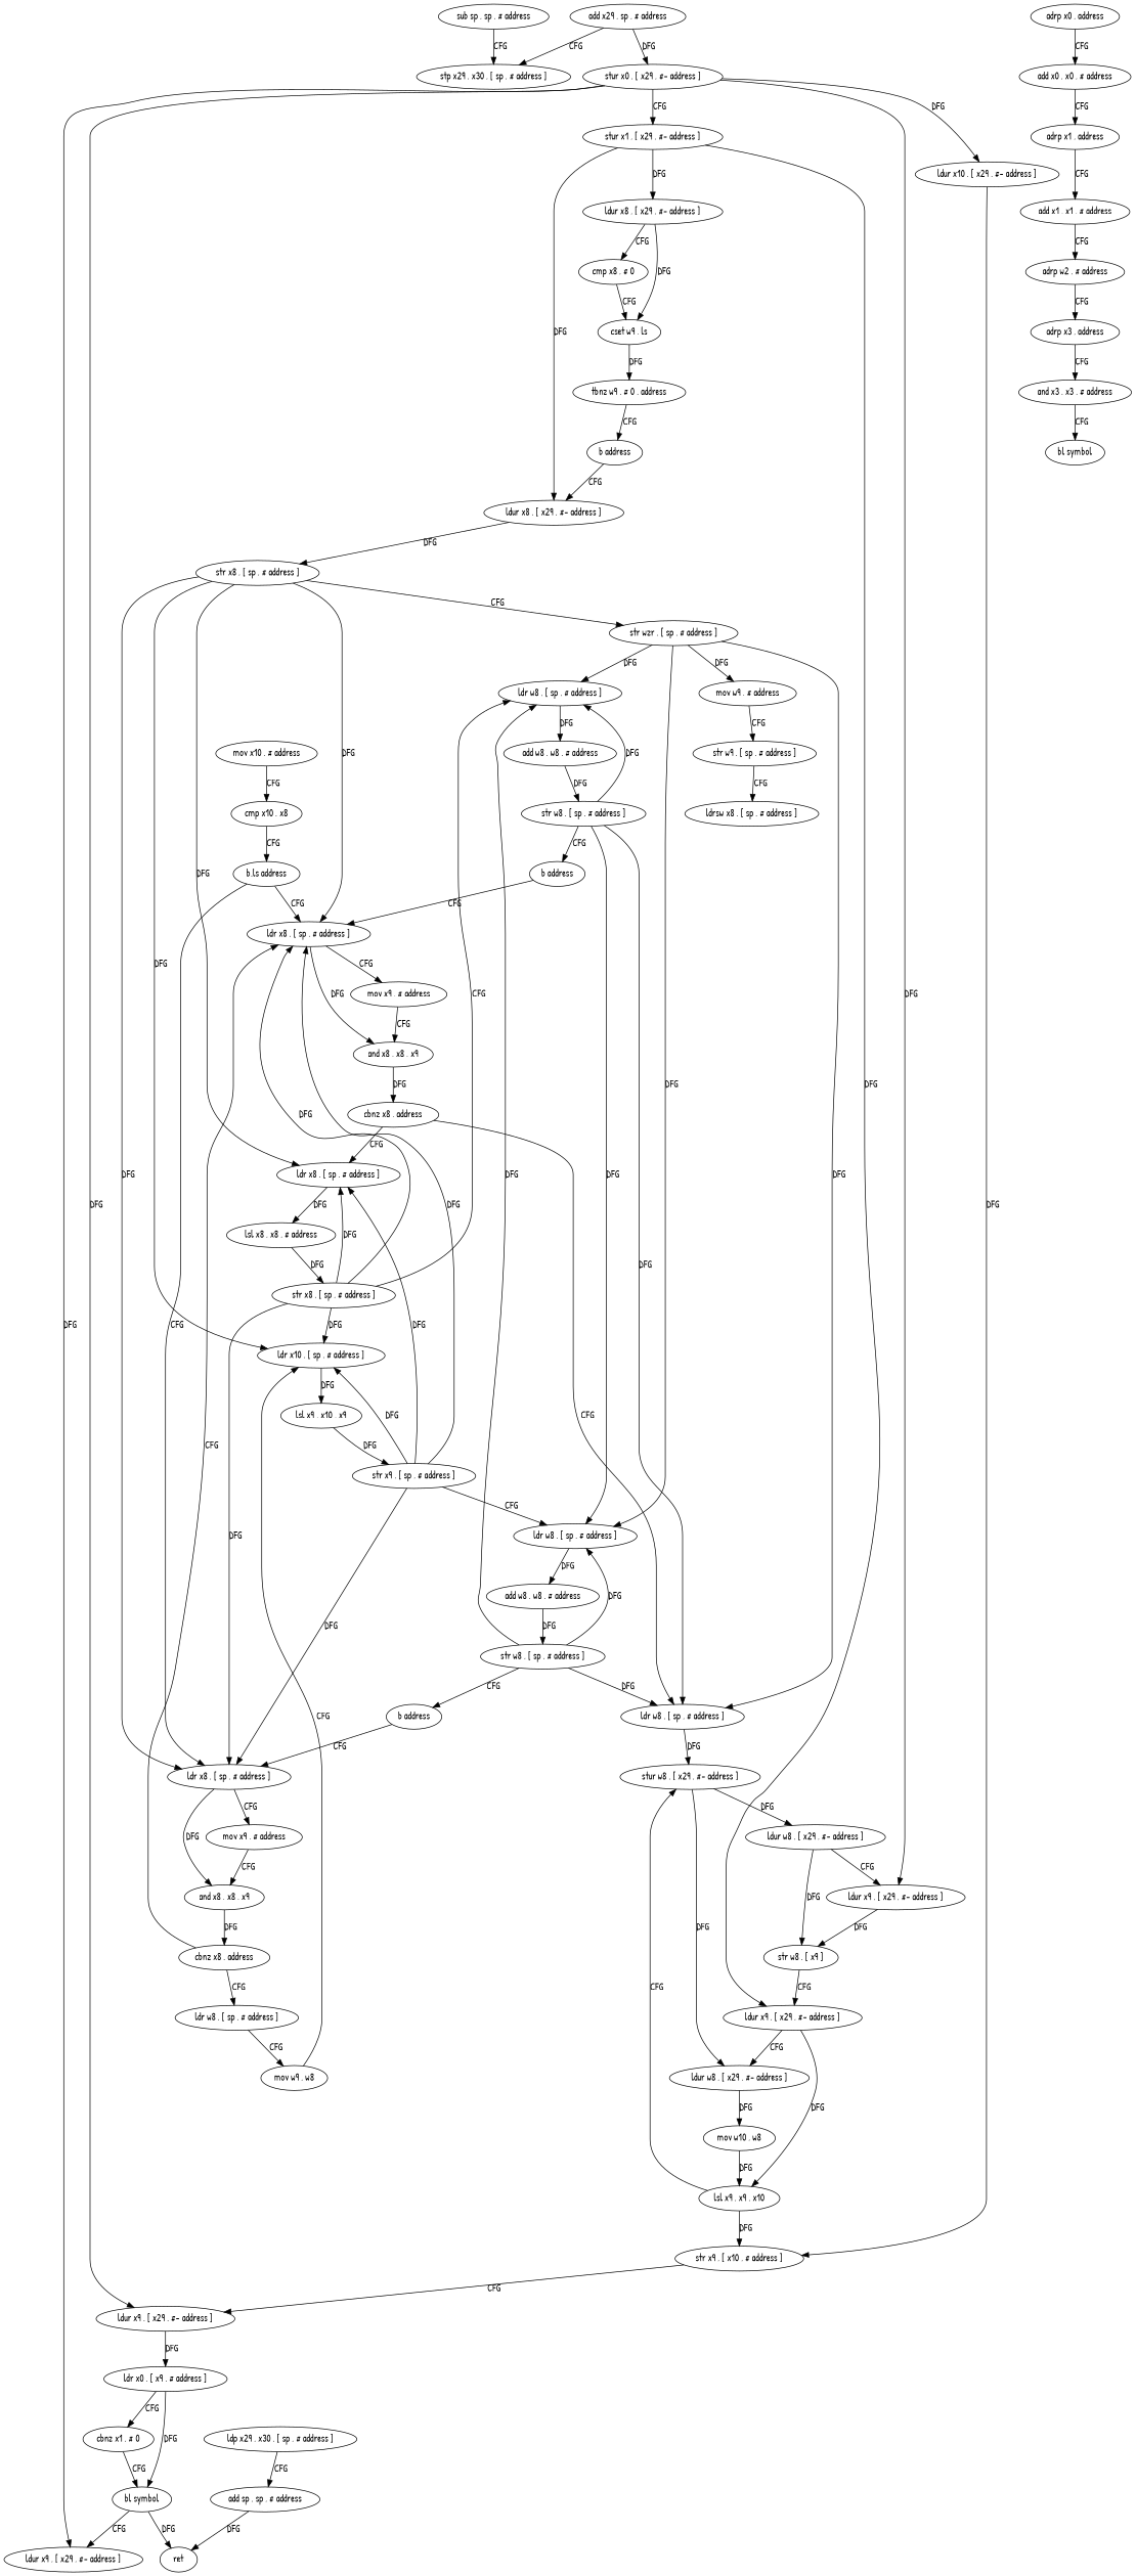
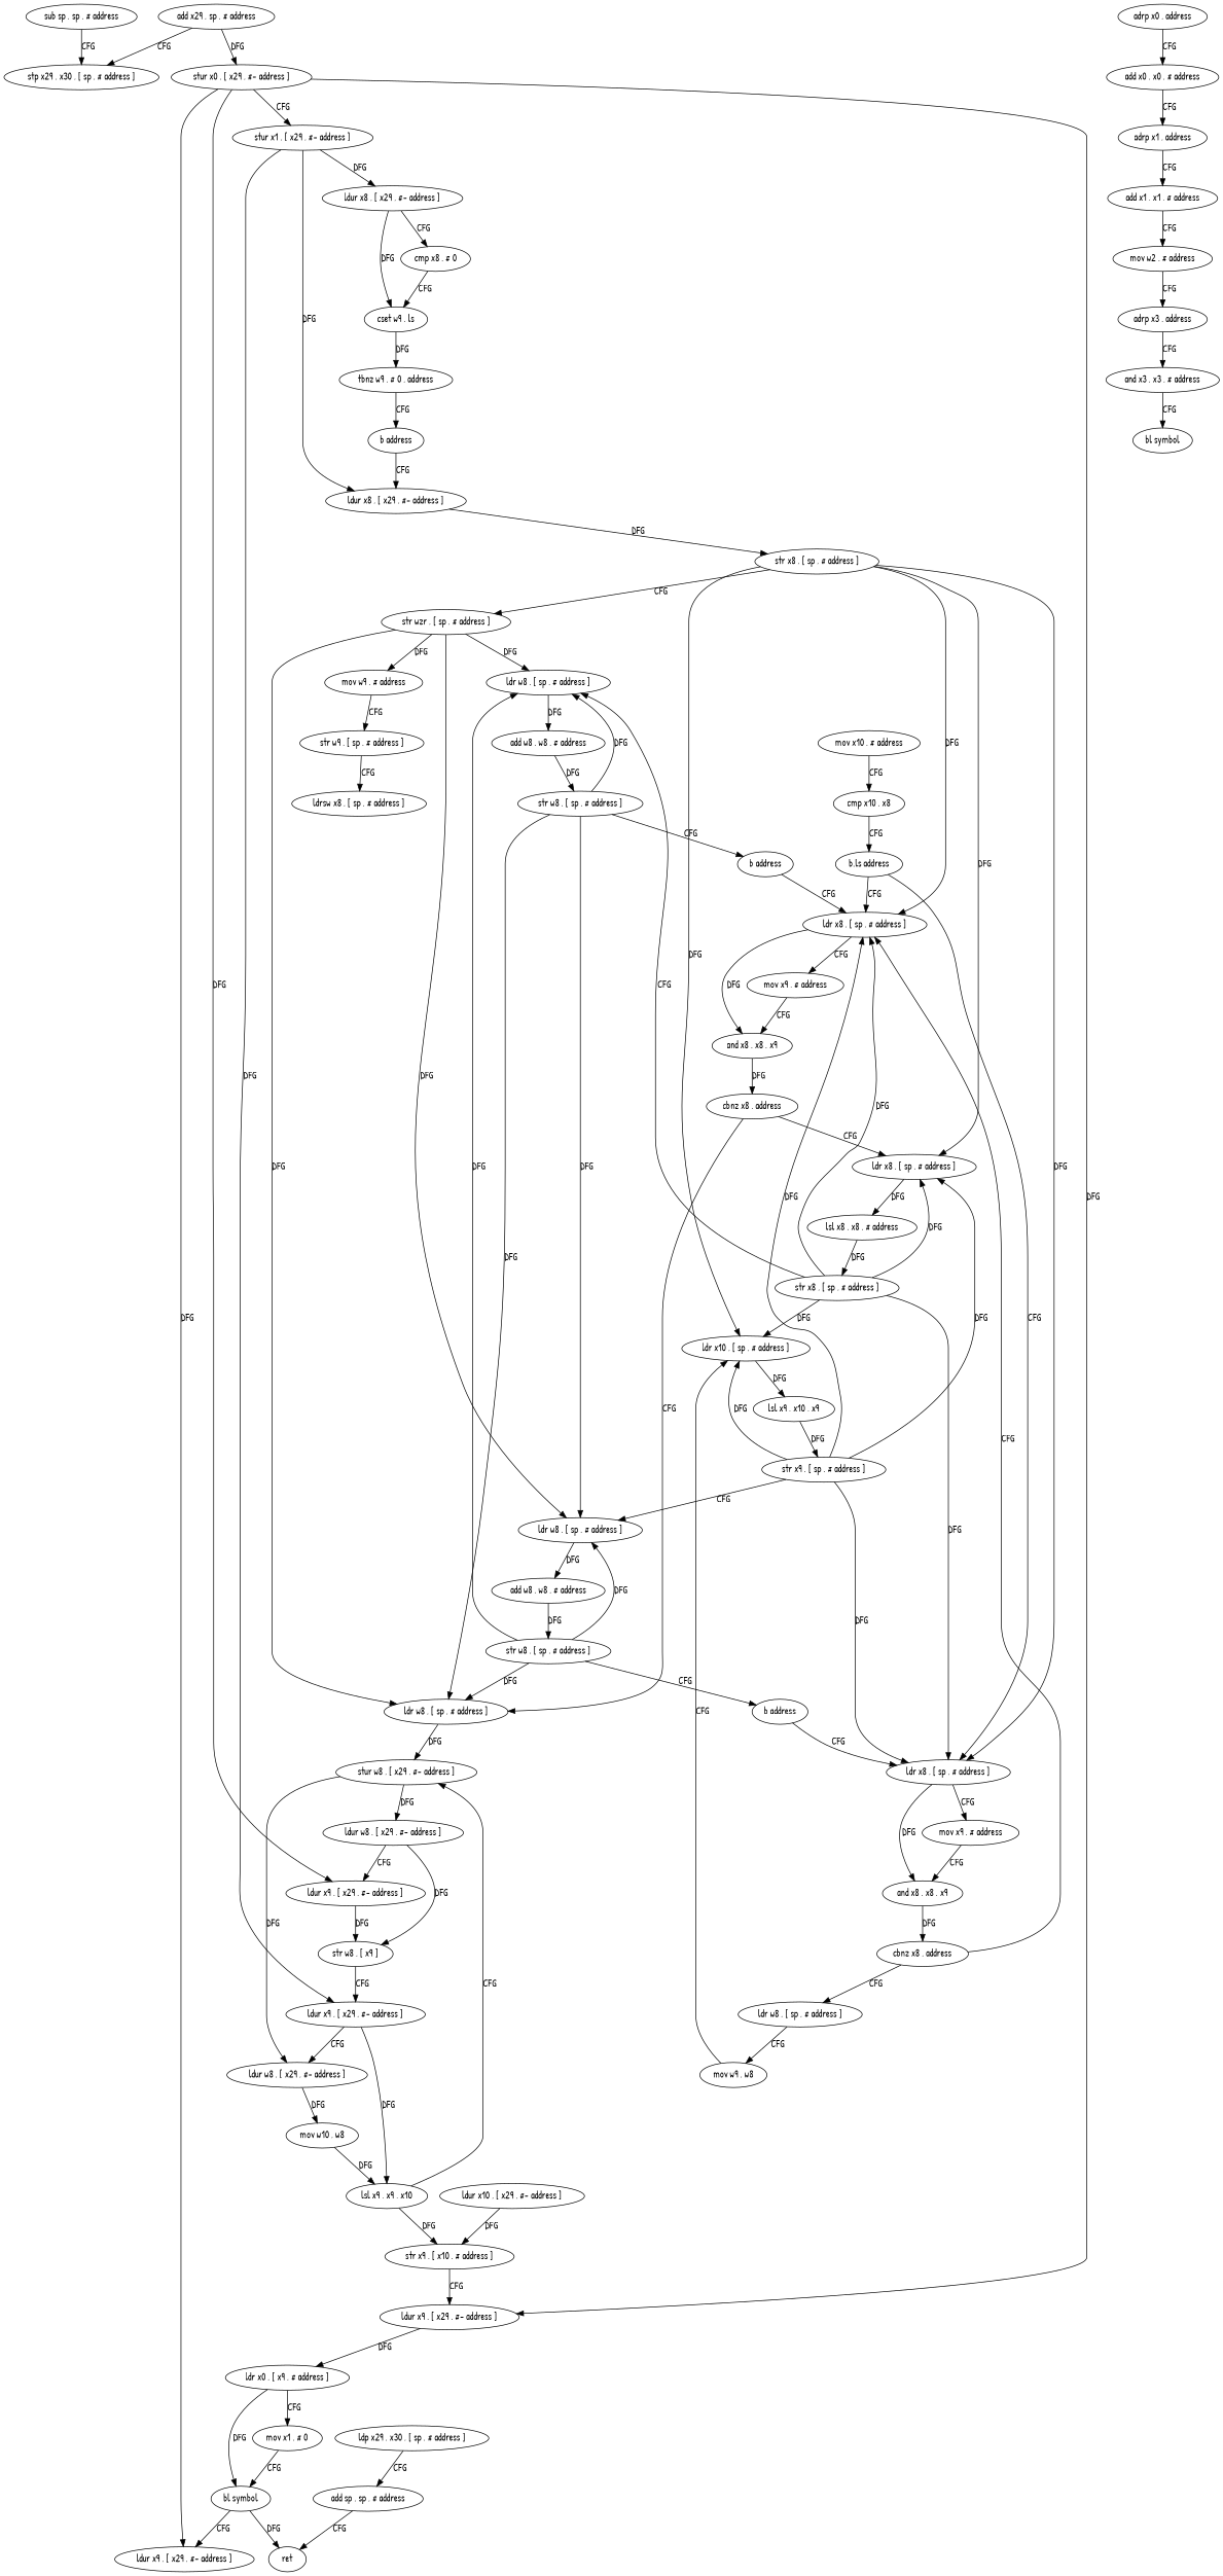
  digraph {
    fontname="Patrick Hand"
    node [fontname="Patrick Hand"]
    edge [fontname="Patrick Hand"]
    n1 [label="sub sp , sp , # address"]
    n2 [label="stp x29 , x30 , [ sp , # address ]"]
    n3 [label="add x29 , sp , # address"]
    n4 [label="stur x0 , [ x29 , #- address ]"]
    n5 [label="stur x1 , [ x29 , #- address ]"]
    n6 [label="ldur x9 , [ x29 , #- address ]"]
    n7 [label="ldur x10 , [ x29 , #- address ]"]
    n8 [label="ldur x9 , [ x29 , #- address ]"]
    n9 [label="ldur x9 , [ x29 , #- address ]"]
    n10 [label="ldur x8 , [ x29 , #- address ]"]
    n11 [label="ldur x8 , [ x29 , #- address ]"]
    n12 [label="ldur x9 , [ x29 , #- address ]"]
    n13 [label="str w8 , [ x9 ]"]
    n14 [label="str x9 , [ x10 , # address ]"]
    n15 [label="ldr x0 , [ x9 , # address ]"]
    n16 [label="cmp x8 , # 0"]
    n17 [label="cset w9 , ls"]
    n18 [label="str x8 , [ sp , # address ]"]
    n19 [label="ldur w8 , [ x29 , #- address ]"]
    n20 [label="lsl x9 , x9 , x10"]
    n21 [label="tbnz w9 , # 0 , address"]
    n22 [label="b address"]
    n23 [label="adrp x0 , address"]
    n24 [label="add x0 , x0 , # address"]
    n25 [label="adrp x1 , address"]
    n26 [label="add x1 , x1 , # address"]
-   n27 [label="adrp w2 , # address"]
+   n27 [label="mov w2 , # address"]
    n28 [label="adrp x3 , address"]
    n29 [label="and x3 , x3 , # address"]
    n30 [label="bl symbol"]
    n31 [label="str wzr , [ sp , # address ]"]
    n32 [label="ldr x8 , [ sp , # address ]"]
    n33 [label="ldr x8 , [ sp , # address ]"]
    n34 [label="ldr x8 , [ sp , # address ]"]
    n35 [label="ldr x10 , [ sp , # address ]"]
    n36 [label="mov w9 , # address"]
    n37 [label="ldr w8 , [ sp , # address ]"]
    n38 [label="ldr w8 , [ sp , # address ]"]
    n39 [label="ldr w8 , [ sp , # address ]"]
    n40 [label="mov x9 , # address"]
    n41 [label="and x8 , x8 , x9"]
    n42 [label="mov x9 , # address"]
    n43 [label="and x8 , x8 , x9"]
    n44 [label="lsl x8 , x8 , # address"]
    n45 [label="lsl x9 , x10 , x9"]
    n46 [label="str w9 , [ sp , # address ]"]
    n47 [label="stur w8 , [ x29 , #- address ]"]
    n48 [label="add w8 , w8 , # address"]
    n49 [label="add w8 , w8 , # address"]
    n50 [label="ldrsw x8 , [ sp , # address ]"]
    n51 [label="mov x10 , # address"]
    n52 [label="cmp x10 , x8"]
    n53 [label="b.ls address"]
    n54 [label="cbnz x8 , address"]
    n55 [label="cbnz x8 , address"]
    n56 [label="ldur w8 , [ x29 , #- address ]"]
    n57 [label="str x8 , [ sp , # address ]"]
    n58 [label="ldr w8 , [ sp , # address ]"]
    n59 [label="mov w9 , w8"]
    n60 [label="mov w10 , w8"]
-   n61 [label="cbnz x1 , # 0"]
+   n61 [label="mov x1 , # 0"]
    n62 [label="bl symbol"]
    n63 [label=ret]
    n64 [label="ldp x29 , x30 , [ sp , # address ]"]
    n65 [label="add sp , sp , # address"]
    n66 [label="str w8 , [ sp , # address ]"]
    n67 [label="b address"]
    n68 [label="str x9 , [ sp , # address ]"]
    n69 [label="str w8 , [ sp , # address ]"]
    n70 [label="b address"]
    n1 -> n2 [label=CFG]
    n3 -> n2 [label=CFG]
    n3 -> n4 [label=DFG]
    n4 -> n5 [label=CFG]
    n4 -> n6 [label=DFG]
-   n4 -> n7 [label=DFG]
    n4 -> n8 [label=DFG]
    n4 -> n9 [label=DFG]
    n5 -> n10 [label=DFG]
    n5 -> n11 [label=DFG]
    n5 -> n12 [label=DFG]
    n6 -> n13 [label=DFG]
    n7 -> n14 [label=DFG]
    n8 -> n15 [label=DFG]
    n10 -> n16 [label=CFG]
    n10 -> n17 [label=DFG]
    n11 -> n18 [label=DFG]
    n12 -> n19 [label=CFG]
    n12 -> n20 [label=DFG]
    n13 -> n12 [label=CFG]
    n14 -> n8 [label=CFG]
    n15 -> n61 [label=CFG]
    n15 -> n62 [label=DFG]
    n16 -> n17 [label=CFG]
    n17 -> n21 [label=DFG]
    n18 -> n31 [label=CFG]
    n18 -> n32 [label=DFG]
    n18 -> n33 [label=DFG]
    n18 -> n34 [label=DFG]
    n18 -> n35 [label=DFG]
    n19 -> n60 [label=DFG]
    n20 -> n14 [label=DFG]
    n20 -> n47 [label=CFG]
    n21 -> n22 [label=CFG]
    n22 -> n11 [label=CFG]
    n23 -> n24 [label=CFG]
    n24 -> n25 [label=CFG]
    n25 -> n26 [label=CFG]
    n26 -> n27 [label=CFG]
    n27 -> n28 [label=CFG]
    n28 -> n29 [label=CFG]
    n29 -> n30 [label=CFG]
    n31 -> n36 [label=DFG]
    n31 -> n37 [label=DFG]
    n31 -> n38 [label=DFG]
    n31 -> n39 [label=DFG]
    n32 -> n40 [label=CFG]
    n32 -> n41 [label=DFG]
    n33 -> n42 [label=CFG]
    n33 -> n43 [label=DFG]
    n34 -> n44 [label=DFG]
    n35 -> n45 [label=DFG]
    n36 -> n46 [label=CFG]
    n37 -> n47 [label=DFG]
    n38 -> n48 [label=DFG]
    n39 -> n49 [label=DFG]
    n40 -> n41 [label=CFG]
    n41 -> n54 [label=DFG]
    n42 -> n43 [label=CFG]
    n43 -> n55 [label=DFG]
    n44 -> n57 [label=DFG]
    n45 -> n68 [label=DFG]
    n46 -> n50 [label=CFG]
    n47 -> n19 [label=DFG]
    n47 -> n56 [label=DFG]
    n48 -> n66 [label=DFG]
    n49 -> n69 [label=DFG]
    n51 -> n52 [label=CFG]
    n52 -> n53 [label=CFG]
    n53 -> n32 [label=CFG]
    n53 -> n33 [label=CFG]
    n54 -> n34 [label=CFG]
    n54 -> n37 [label=CFG]
    n55 -> n32 [label=CFG]
    n55 -> n58 [label=CFG]
    n56 -> n6 [label=CFG]
    n56 -> n13 [label=DFG]
    n57 -> n32 [label=DFG]
    n57 -> n33 [label=DFG]
    n57 -> n34 [label=DFG]
    n57 -> n35 [label=DFG]
    n57 -> n38 [label=CFG]
    n58 -> n59 [label=CFG]
    n59 -> n35 [label=CFG]
    n60 -> n20 [label=DFG]
    n61 -> n62 [label=CFG]
    n62 -> n9 [label=CFG]
    n62 -> n63 [label=DFG]
    n64 -> n65 [label=CFG]
-   n65 -> n63 [label=DFG]
+   n65 -> n63 [label=CFG]
    n66 -> n37 [label=DFG]
    n66 -> n38 [label=DFG]
    n66 -> n39 [label=DFG]
    n66 -> n67 [label=CFG]
    n67 -> n32 [label=CFG]
    n68 -> n32 [label=DFG]
    n68 -> n33 [label=DFG]
    n68 -> n34 [label=DFG]
    n68 -> n35 [label=DFG]
    n68 -> n39 [label=CFG]
    n69 -> n37 [label=DFG]
    n69 -> n38 [label=DFG]
    n69 -> n39 [label=DFG]
    n69 -> n70 [label=CFG]
    n70 -> n33 [label=CFG]
  }
